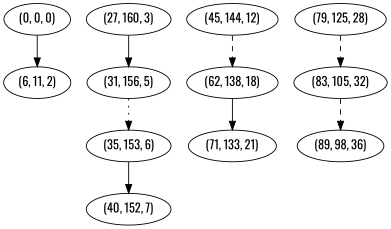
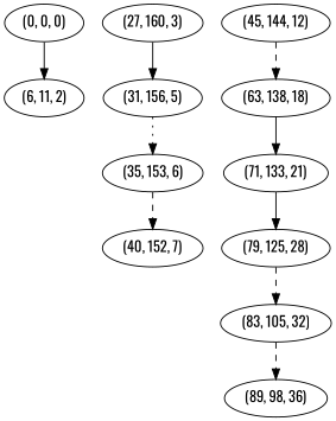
  digraph {
    fontname=Oswald
    node [fontname=Oswald]
    edge [fontname=Oswald style=solid]
    "(0, 0, 0)"
    "(6, 11, 2)"
    "(27, 160, 3)"
    "(31, 156, 5)"
    "(35, 153, 6)"
    "(40, 152, 7)"
    "(45, 144, 12)"
-   "(62, 138, 18)"
+   "(62, 138, 18)" [label="(63, 138, 18)"]
    "(71, 133, 21)"
    "(79, 125, 28)"
    "(83, 105, 32)"
    "(89, 98, 36)"
    "(0, 0, 0)" -> "(6, 11, 2)"
    "(27, 160, 3)" -> "(31, 156, 5)"
    "(31, 156, 5)" -> "(35, 153, 6)" [style=dotted]
-   "(35, 153, 6)" -> "(40, 152, 7)"
+   "(35, 153, 6)" -> "(40, 152, 7)" [style=dashed]
    "(45, 144, 12)" -> "(62, 138, 18)" [style=dashed]
    "(62, 138, 18)" -> "(71, 133, 21)"
+   "(71, 133, 21)" -> "(79, 125, 28)"
    "(79, 125, 28)" -> "(83, 105, 32)" [style=dashed]
    "(83, 105, 32)" -> "(89, 98, 36)" [style=dashed]
  }
